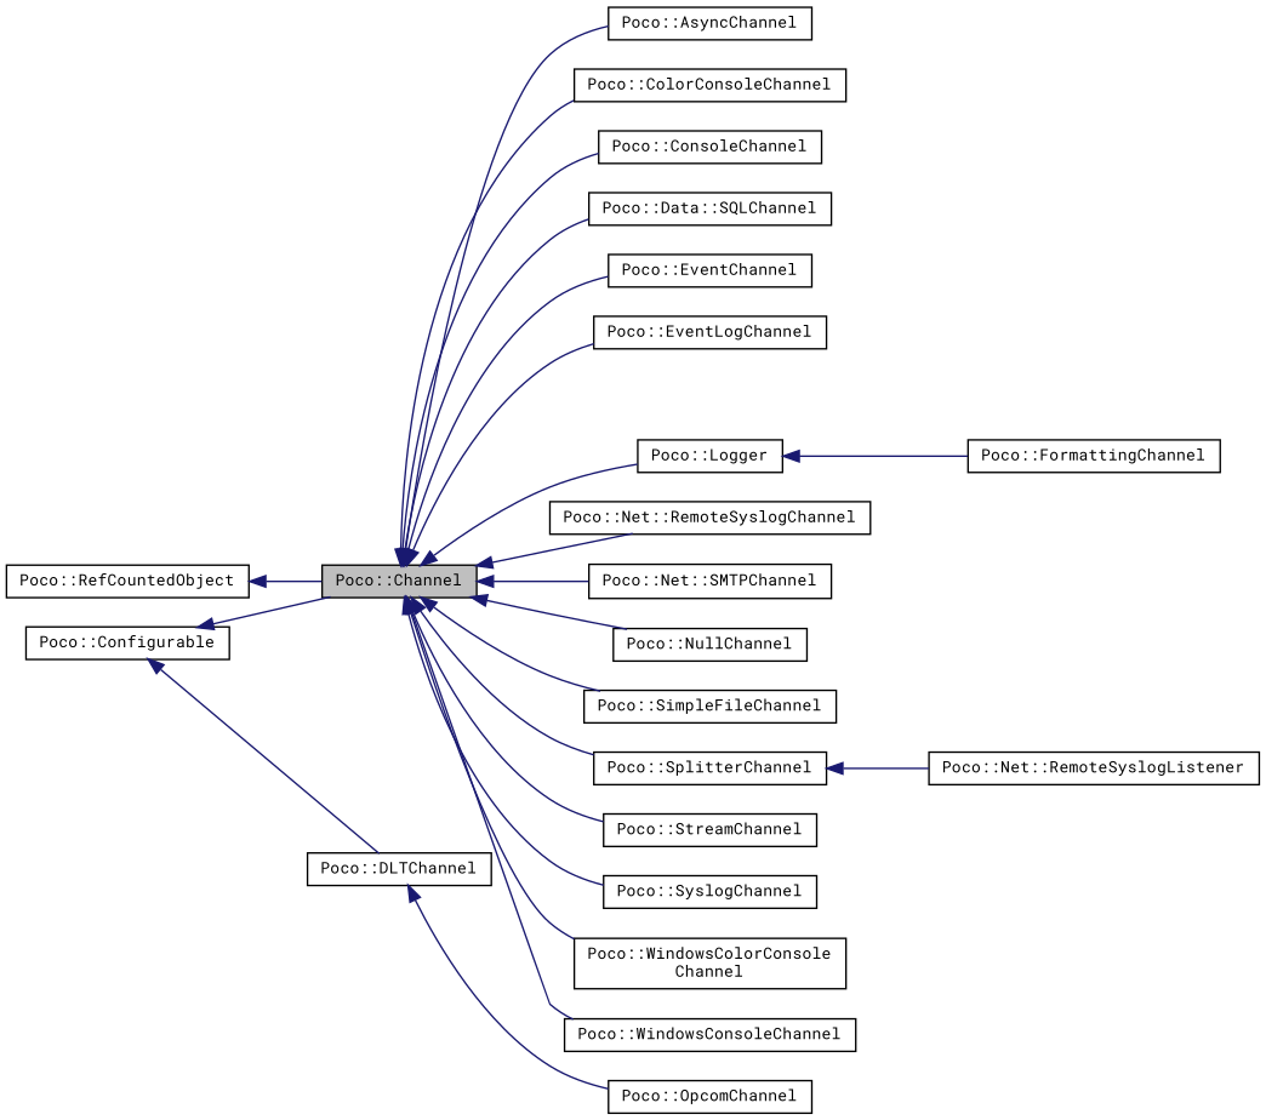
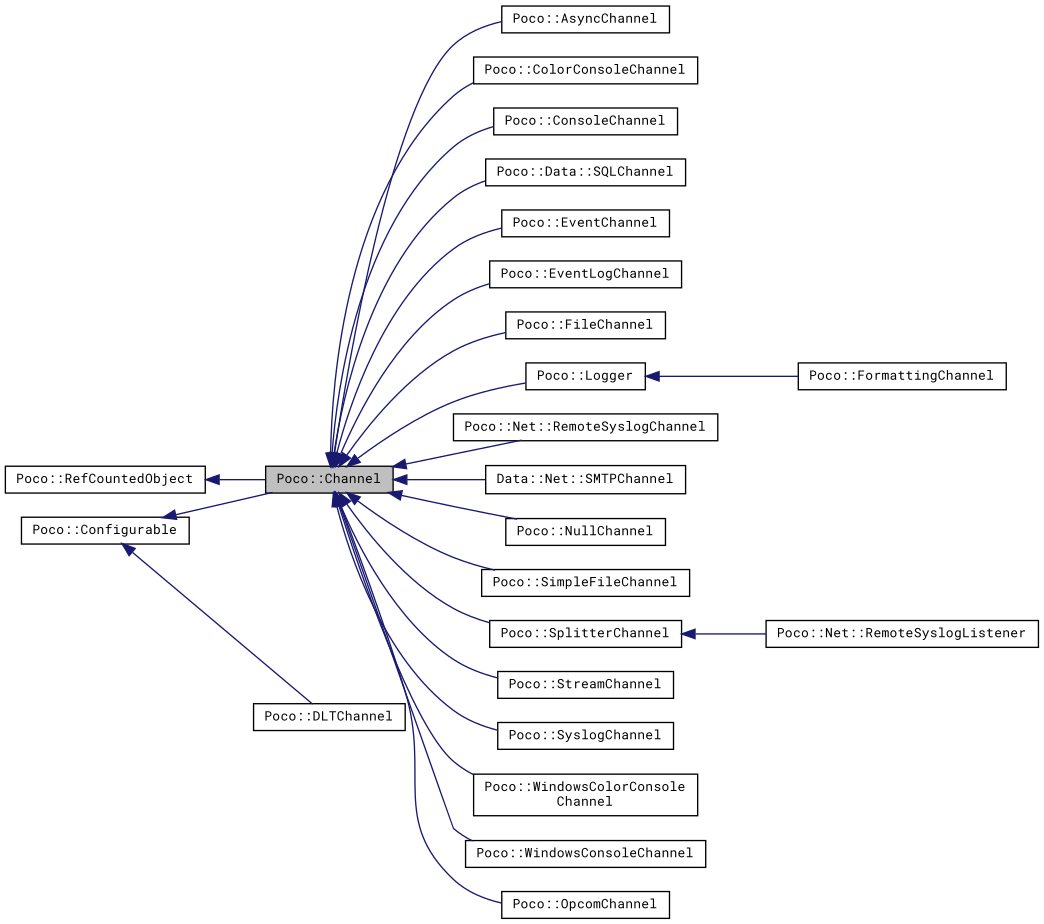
  digraph {
    fontname="Roboto Mono"
    rankdir=LR
    node [color=black fillcolor=white fontname="Roboto Mono" fontsize=10 shape=record style=filled]
    edge [color=midnightblue dir=back fontname="Roboto Mono" fontsize=10 labelfontname=Helvetica labelfontsize=10 style=solid]
    n1 [fillcolor=grey75 fontcolor=black height=0.2 label="Poco::Channel" width=0.4]
    n2 [height=0.2 label="Poco::AsyncChannel" width=0.4]
    n3 [height=0.2 label="Poco::ColorConsoleChannel" width=0.4]
    n4 [height=0.2 label="Poco::ConsoleChannel" width=0.4]
    n5 [height=0.2 label="Poco::Data::SQLChannel" width=0.4]
    n6 [height=0.2 label="Poco::EventChannel" width=0.4]
    n7 [height=0.2 label="Poco::EventLogChannel" width=0.4]
+   n8 [height=0.2 label="Poco::FileChannel" width=0.4]
    n9 [height=0.2 label="Poco::Logger" width=0.4]
    n10 [height=0.2 label="Poco::Net::RemoteSyslogChannel" width=0.4]
-   n11 [height=0.2 label="Poco::Net::SMTPChannel" width=0.4]
+   n11 [height=0.2 label="Data::Net::SMTPChannel" width=0.4]
    n12 [height=0.2 label="Poco::NullChannel" width=0.4]
    n13 [height=0.2 label="Poco::OpcomChannel" width=0.4]
    n14 [height=0.2 label="Poco::SimpleFileChannel" width=0.4]
    n15 [height=0.2 label="Poco::SplitterChannel" width=0.4]
    n16 [height=0.2 label="Poco::StreamChannel" width=0.4]
    n17 [height=0.2 label="Poco::SyslogChannel" width=0.4]
    n18 [height=0.2 label="Poco::WindowsColorConsole\lChannel" width=0.4]
    n19 [height=0.2 label="Poco::WindowsConsoleChannel" width=0.4]
    n20 [height=0.2 label="Poco::DLTChannel" width=0.4]
    n21 [height=0.2 label="Poco::FormattingChannel" width=0.4]
    n22 [height=0.2 label="Poco::Net::RemoteSyslogListener" width=0.4]
    n23 [height=0.2 label="Poco::Configurable" width=0.4]
    n24 [height=0.2 label="Poco::RefCountedObject" width=0.4]
    n1 -> n2
    n1 -> n3
    n1 -> n4
    n1 -> n5
    n1 -> n6
    n1 -> n7
+   n1 -> n8
    n1 -> n9
    n1 -> n10
    n1 -> n11
    n1 -> n12
-   n20 -> n13
+   n1 -> n13
    n1 -> n14
    n1 -> n15
    n1 -> n16
    n1 -> n17
    n1 -> n18
    n1 -> n19
    n9 -> n21
    n15 -> n22
    n23 -> n1
    n23 -> n20
    n24 -> n1
  }
